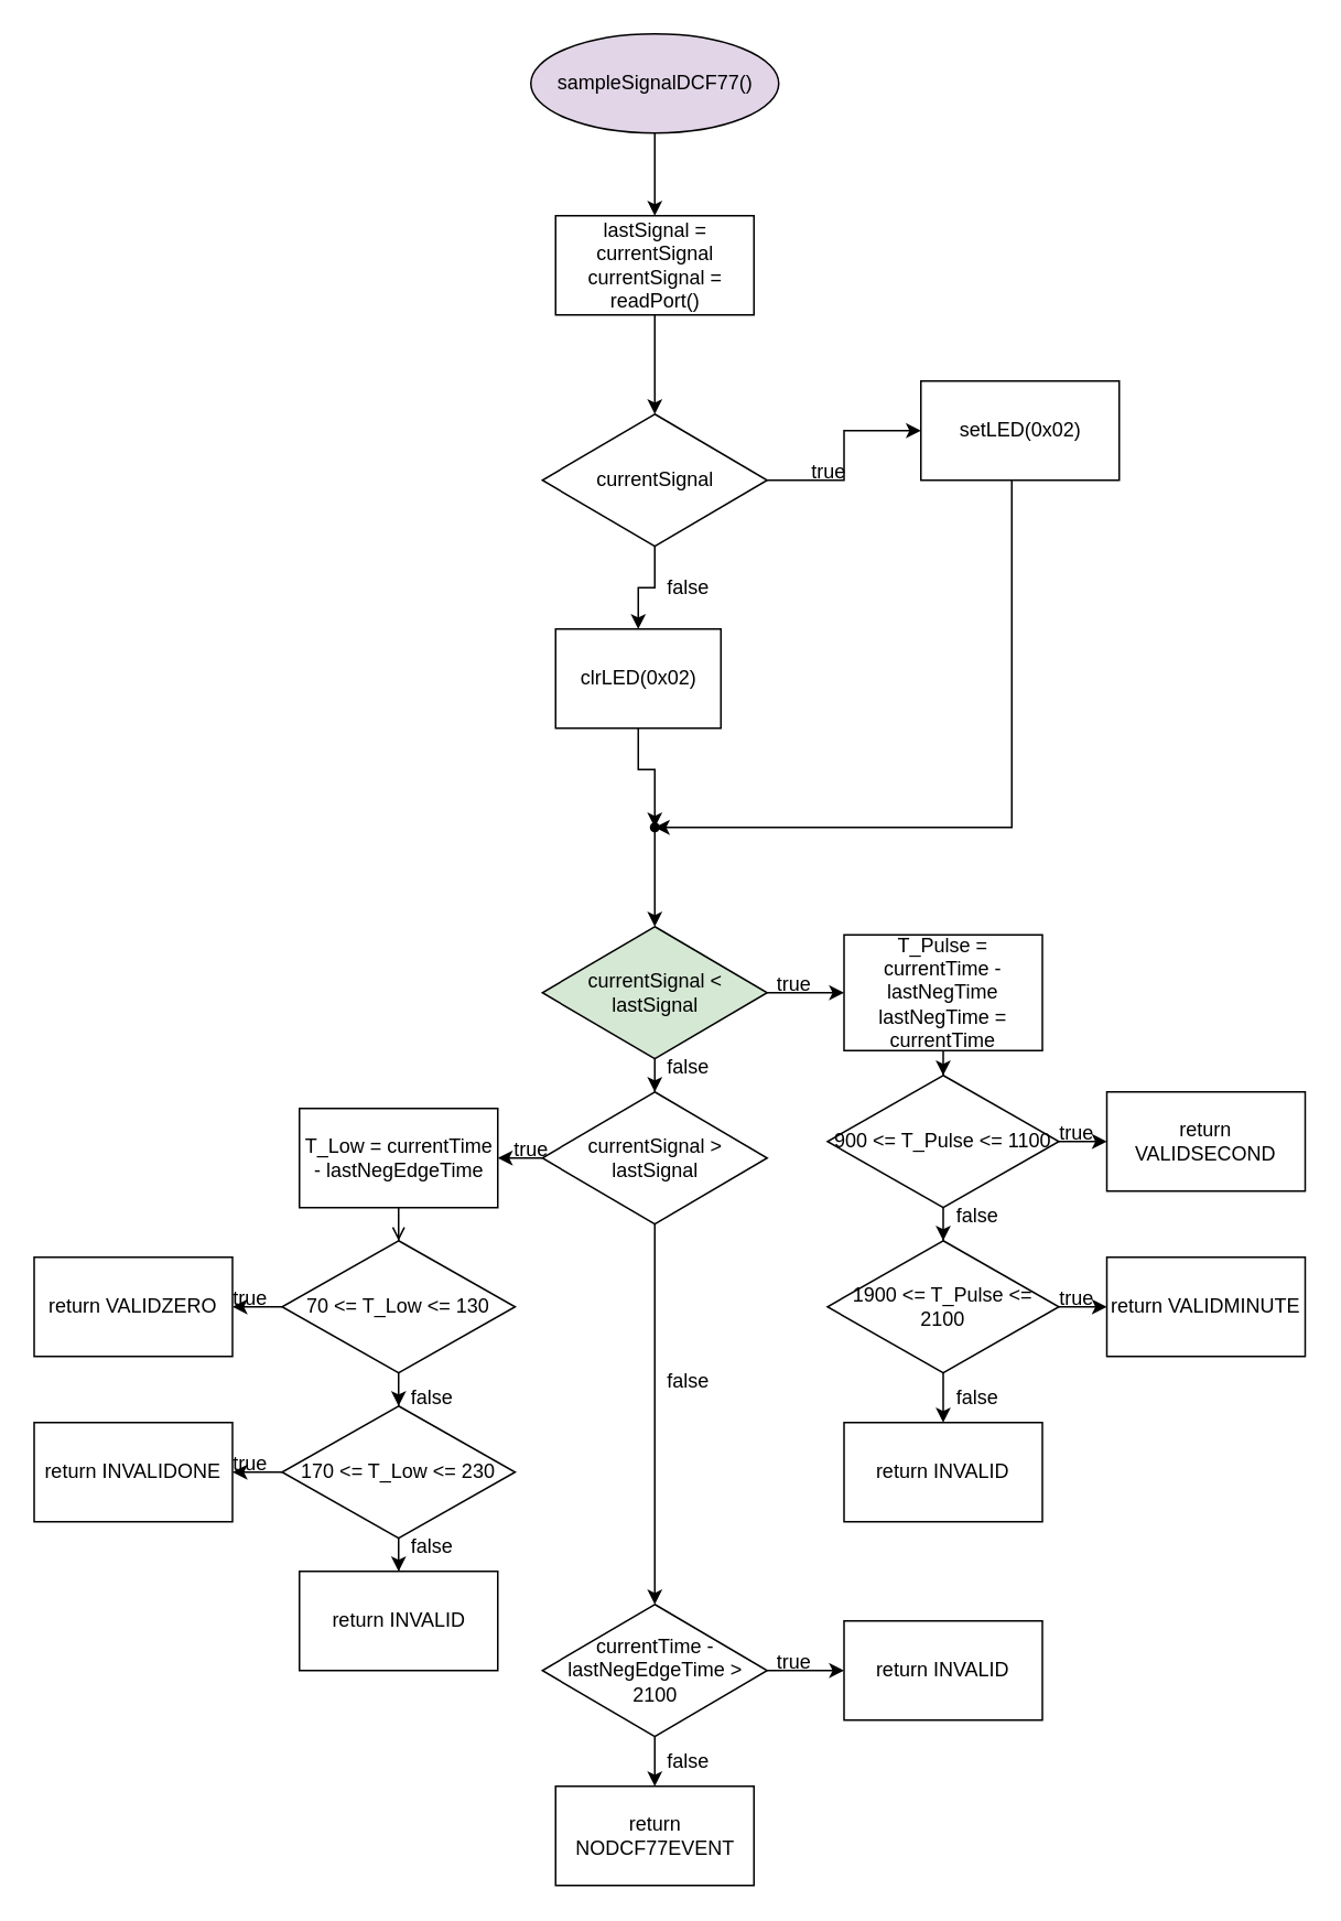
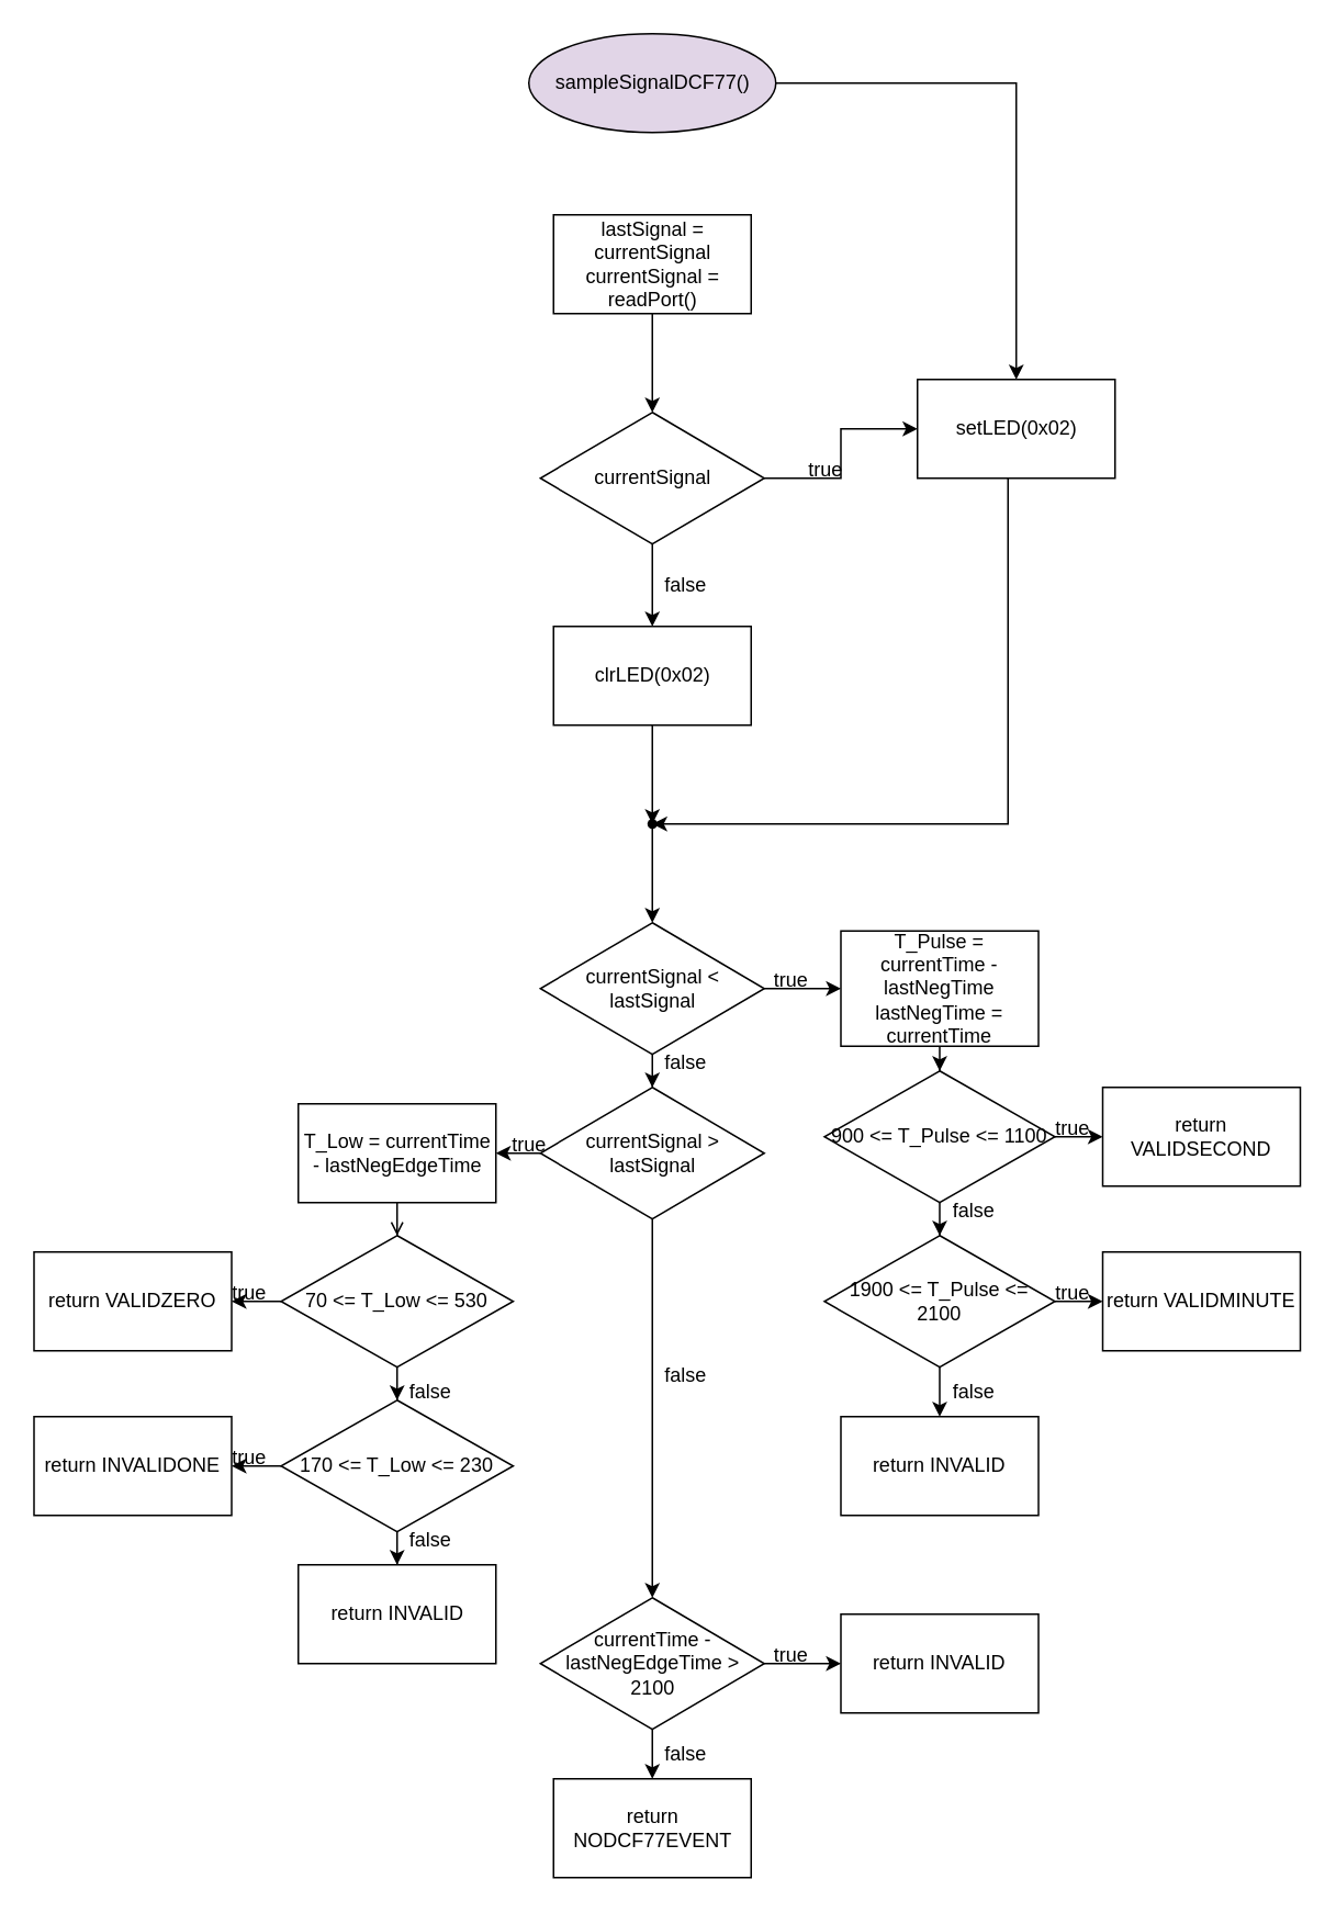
  <mxCell id="0" />
  <mxCell id="1" parent="0" />
- <mxCell id="2" value="" style="edgeStyle=orthogonalEdgeStyle;rounded=0;orthogonalLoop=1;jettySize=auto;html=1;" edge="1" parent="1" source="3" target="5"><mxGeometry relative="1" as="geometry" /></mxCell>
+ <mxCell id="2" value="" style="edgeStyle=orthogonalEdgeStyle;rounded=0;orthogonalLoop=1;jettySize=auto;html=1;" edge="1" parent="1" source="3" target="10"><mxGeometry relative="1" as="geometry" /></mxCell>
  <mxCell id="3" value="sampleSignalDCF77()" style="ellipse;whiteSpace=wrap;html=1;fillColor=#e1d5e7;" vertex="1" parent="1"><mxGeometry x="320.5" y="20" width="150" height="60" as="geometry" /></mxCell>
  <mxCell id="4" value="" style="edgeStyle=orthogonalEdgeStyle;rounded=0;orthogonalLoop=1;jettySize=auto;html=1;" edge="1" parent="1" source="5" target="8"><mxGeometry relative="1" as="geometry" /></mxCell>
  <mxCell id="5" value="lastSignal = currentSignal&lt;br&gt;currentSignal = readPort()" style="whiteSpace=wrap;html=1;" vertex="1" parent="1"><mxGeometry x="335.5" y="130" width="120" height="60" as="geometry" /></mxCell>
  <mxCell id="6" value="" style="edgeStyle=orthogonalEdgeStyle;rounded=0;orthogonalLoop=1;jettySize=auto;html=1;" edge="1" parent="1" source="8" target="10"><mxGeometry relative="1" as="geometry" /></mxCell>
  <mxCell id="7" value="" style="edgeStyle=orthogonalEdgeStyle;rounded=0;orthogonalLoop=1;jettySize=auto;html=1;" edge="1" parent="1" source="8" target="12"><mxGeometry relative="1" as="geometry" /></mxCell>
  <mxCell id="8" value="currentSignal" style="rhombus;whiteSpace=wrap;html=1;" vertex="1" parent="1"><mxGeometry x="327.5" y="250" width="136" height="80" as="geometry" /></mxCell>
  <mxCell id="9" value="" style="edgeStyle=orthogonalEdgeStyle;rounded=0;orthogonalLoop=1;jettySize=auto;html=1;entryX=1;entryY=0.55;entryDx=0;entryDy=0;entryPerimeter=0;" edge="1" parent="1" source="10" target="14"><mxGeometry relative="1" as="geometry"><mxPoint x="611.5" y="430" as="targetPoint" /><Array as="points"><mxPoint x="611.5" y="500" /></Array></mxGeometry></mxCell>
  <mxCell id="10" value="setLED(0x02)" style="whiteSpace=wrap;html=1;" vertex="1" parent="1"><mxGeometry x="556.5" y="230" width="120" height="60" as="geometry" /></mxCell>
  <mxCell id="11" value="" style="edgeStyle=orthogonalEdgeStyle;rounded=0;orthogonalLoop=1;jettySize=auto;html=1;" edge="1" parent="1" source="12" target="14"><mxGeometry relative="1" as="geometry" /></mxCell>
- <mxCell id="12" value="clrLED(0x02)" style="whiteSpace=wrap;html=1;" vertex="1" parent="1"><mxGeometry x="335.5" y="380" width="100" height="60" as="geometry" /></mxCell>
+ <mxCell id="12" value="clrLED(0x02)" style="whiteSpace=wrap;html=1;" vertex="1" parent="1"><mxGeometry x="335.5" y="380" width="120" height="60" as="geometry" /></mxCell>
  <mxCell id="13" value="" style="edgeStyle=orthogonalEdgeStyle;rounded=0;orthogonalLoop=1;jettySize=auto;html=1;" edge="1" parent="1" source="14" target="17"><mxGeometry relative="1" as="geometry" /></mxCell>
  <mxCell id="14" value="" style="shape=waypoint;sketch=0;size=6;pointerEvents=1;points=[];fillColor=default;resizable=0;rotatable=0;perimeter=centerPerimeter;snapToPoint=1;" vertex="1" parent="1"><mxGeometry x="385.5" y="490" width="20" height="20" as="geometry" /></mxCell>
  <mxCell id="15" value="" style="edgeStyle=orthogonalEdgeStyle;rounded=0;orthogonalLoop=1;jettySize=auto;html=1;" edge="1" parent="1" source="17" target="20"><mxGeometry relative="1" as="geometry" /></mxCell>
  <mxCell id="16" value="" style="edgeStyle=orthogonalEdgeStyle;rounded=0;orthogonalLoop=1;jettySize=auto;html=1;" edge="1" parent="1" source="17" target="26"><mxGeometry relative="1" as="geometry" /></mxCell>
- <mxCell id="17" value="currentSignal &amp;lt; lastSignal" style="rhombus;whiteSpace=wrap;html=1;sketch=0;fillColor=#d5e8d4;" vertex="1" parent="1"><mxGeometry x="327.5" y="560" width="136" height="80" as="geometry" /></mxCell>
+ <mxCell id="17" value="currentSignal &amp;lt; lastSignal" style="rhombus;whiteSpace=wrap;html=1;sketch=0;" vertex="1" parent="1"><mxGeometry x="327.5" y="560" width="136" height="80" as="geometry" /></mxCell>
  <mxCell id="18" value="" style="edgeStyle=orthogonalEdgeStyle;rounded=0;orthogonalLoop=1;jettySize=auto;html=1;" edge="1" parent="1" source="20" target="23"><mxGeometry relative="1" as="geometry" /></mxCell>
  <mxCell id="19" value="" style="edgeStyle=orthogonalEdgeStyle;rounded=0;orthogonalLoop=1;jettySize=auto;html=1;" edge="1" parent="1" source="20" target="37"><mxGeometry relative="1" as="geometry" /></mxCell>
  <mxCell id="20" value="currentSignal &amp;gt; lastSignal" style="rhombus;whiteSpace=wrap;html=1;sketch=0;" vertex="1" parent="1"><mxGeometry x="327.5" y="660" width="136" height="80" as="geometry" /></mxCell>
  <mxCell id="21" value="" style="edgeStyle=orthogonalEdgeStyle;rounded=0;orthogonalLoop=1;jettySize=auto;html=1;" edge="1" parent="1" source="23" target="24"><mxGeometry relative="1" as="geometry" /></mxCell>
  <mxCell id="22" value="" style="edgeStyle=orthogonalEdgeStyle;rounded=0;orthogonalLoop=1;jettySize=auto;html=1;" edge="1" parent="1" source="23" target="47"><mxGeometry relative="1" as="geometry" /></mxCell>
  <mxCell id="23" value="currentTime - lastNegEdgeTime &amp;gt; 2100" style="rhombus;whiteSpace=wrap;html=1;sketch=0;" vertex="1" parent="1"><mxGeometry x="327.5" y="970" width="136" height="80" as="geometry" /></mxCell>
  <mxCell id="24" value="return NODCF77EVENT" style="whiteSpace=wrap;html=1;sketch=0;" vertex="1" parent="1"><mxGeometry x="335.5" y="1080" width="120" height="60" as="geometry" /></mxCell>
  <mxCell id="25" value="" style="edgeStyle=orthogonalEdgeStyle;rounded=0;orthogonalLoop=1;jettySize=auto;html=1;" edge="1" parent="1" source="26" target="29"><mxGeometry relative="1" as="geometry" /></mxCell>
  <mxCell id="26" value="T_Pulse = currentTime - lastNegTime lastNegTime = currentTime" style="whiteSpace=wrap;html=1;sketch=0;" vertex="1" parent="1"><mxGeometry x="510" y="565" width="120" height="70" as="geometry" /></mxCell>
  <mxCell id="27" value="" style="edgeStyle=orthogonalEdgeStyle;rounded=0;orthogonalLoop=1;jettySize=auto;html=1;" edge="1" parent="1" source="29" target="32"><mxGeometry relative="1" as="geometry" /></mxCell>
  <mxCell id="28" value="" style="edgeStyle=orthogonalEdgeStyle;rounded=0;orthogonalLoop=1;jettySize=auto;html=1;" edge="1" parent="1" source="29" target="34"><mxGeometry relative="1" as="geometry" /></mxCell>
  <mxCell id="29" value="900 &amp;lt;= T_Pulse &amp;lt;= 1100" style="rhombus;whiteSpace=wrap;html=1;sketch=0;" vertex="1" parent="1"><mxGeometry x="500" y="650" width="140" height="80" as="geometry" /></mxCell>
  <mxCell id="30" value="" style="edgeStyle=orthogonalEdgeStyle;rounded=0;orthogonalLoop=1;jettySize=auto;html=1;" edge="1" parent="1" source="32" target="33"><mxGeometry relative="1" as="geometry" /></mxCell>
  <mxCell id="31" value="" style="edgeStyle=orthogonalEdgeStyle;rounded=0;orthogonalLoop=1;jettySize=auto;html=1;" edge="1" parent="1" source="32" target="35"><mxGeometry relative="1" as="geometry" /></mxCell>
  <mxCell id="32" value="1900 &amp;lt;= T_Pulse &amp;lt;= 2100" style="rhombus;whiteSpace=wrap;html=1;sketch=0;" vertex="1" parent="1"><mxGeometry x="500" y="750" width="140" height="80" as="geometry" /></mxCell>
  <mxCell id="33" value="return INVALID" style="whiteSpace=wrap;html=1;sketch=0;" vertex="1" parent="1"><mxGeometry x="510" y="860" width="120" height="60" as="geometry" /></mxCell>
  <mxCell id="34" value="return VALIDSECOND" style="whiteSpace=wrap;html=1;sketch=0;" vertex="1" parent="1"><mxGeometry x="669" y="660" width="120" height="60" as="geometry" /></mxCell>
  <mxCell id="35" value="return VALIDMINUTE" style="whiteSpace=wrap;html=1;sketch=0;" vertex="1" parent="1"><mxGeometry x="669" y="760" width="120" height="60" as="geometry" /></mxCell>
  <mxCell id="36" value="" style="edgeStyle=orthogonalEdgeStyle;rounded=0;orthogonalLoop=1;jettySize=auto;html=1;endArrow=open;" edge="1" parent="1" source="37" target="40"><mxGeometry relative="1" as="geometry" /></mxCell>
  <mxCell id="37" value="T_Low = currentTime - lastNegEdgeTime" style="whiteSpace=wrap;html=1;sketch=0;" vertex="1" parent="1"><mxGeometry x="180.5" y="670" width="120" height="60" as="geometry" /></mxCell>
  <mxCell id="38" value="" style="edgeStyle=orthogonalEdgeStyle;rounded=0;orthogonalLoop=1;jettySize=auto;html=1;" edge="1" parent="1" source="40" target="43"><mxGeometry relative="1" as="geometry" /></mxCell>
  <mxCell id="39" value="" style="edgeStyle=orthogonalEdgeStyle;rounded=0;orthogonalLoop=1;jettySize=auto;html=1;" edge="1" parent="1" source="40" target="44"><mxGeometry relative="1" as="geometry" /></mxCell>
- <mxCell id="40" value="70 &amp;lt;= T_Low &amp;lt;= 130" style="rhombus;whiteSpace=wrap;html=1;sketch=0;" vertex="1" parent="1"><mxGeometry x="170" y="750" width="141" height="80" as="geometry" /></mxCell>
+ <mxCell id="40" value="70 &amp;lt;= T_Low &amp;lt;= 530" style="rhombus;whiteSpace=wrap;html=1;sketch=0;" vertex="1" parent="1"><mxGeometry x="170" y="750" width="141" height="80" as="geometry" /></mxCell>
  <mxCell id="41" value="" style="edgeStyle=orthogonalEdgeStyle;rounded=0;orthogonalLoop=1;jettySize=auto;html=1;" edge="1" parent="1" source="43" target="45"><mxGeometry relative="1" as="geometry" /></mxCell>
  <mxCell id="42" value="" style="edgeStyle=orthogonalEdgeStyle;rounded=0;orthogonalLoop=1;jettySize=auto;html=1;" edge="1" parent="1" source="43" target="46"><mxGeometry relative="1" as="geometry" /></mxCell>
  <mxCell id="43" value="170 &amp;lt;= T_Low &amp;lt;= 230" style="rhombus;whiteSpace=wrap;html=1;sketch=0;" vertex="1" parent="1"><mxGeometry x="170" y="850" width="141" height="80" as="geometry" /></mxCell>
  <mxCell id="44" value="return VALIDZERO" style="whiteSpace=wrap;html=1;sketch=0;" vertex="1" parent="1"><mxGeometry x="20" y="760" width="120" height="60" as="geometry" /></mxCell>
  <mxCell id="45" value="return INVALIDONE" style="whiteSpace=wrap;html=1;sketch=0;" vertex="1" parent="1"><mxGeometry x="20" y="860" width="120" height="60" as="geometry" /></mxCell>
  <mxCell id="46" value="return INVALID" style="whiteSpace=wrap;html=1;sketch=0;" vertex="1" parent="1"><mxGeometry x="180.5" y="950" width="120" height="60" as="geometry" /></mxCell>
  <mxCell id="47" value="return INVALID" style="whiteSpace=wrap;html=1;sketch=0;" vertex="1" parent="1"><mxGeometry x="510" y="980" width="120" height="60" as="geometry" /></mxCell>
  <mxCell id="48" value="true" style="text;html=1;strokeColor=none;fillColor=none;align=center;verticalAlign=middle;whiteSpace=wrap;rounded=0;" vertex="1" parent="1"><mxGeometry x="450" y="990" width="60" height="30" as="geometry" /></mxCell>
  <mxCell id="49" value="true" style="text;html=1;strokeColor=none;fillColor=none;align=center;verticalAlign=middle;whiteSpace=wrap;rounded=0;" vertex="1" parent="1"><mxGeometry x="120.5" y="870" width="60" height="30" as="geometry" /></mxCell>
  <mxCell id="50" value="true" style="text;html=1;strokeColor=none;fillColor=none;align=center;verticalAlign=middle;whiteSpace=wrap;rounded=0;" vertex="1" parent="1"><mxGeometry x="120.5" y="770" width="60" height="30" as="geometry" /></mxCell>
  <mxCell id="51" value="true" style="text;html=1;strokeColor=none;fillColor=none;align=center;verticalAlign=middle;whiteSpace=wrap;rounded=0;" vertex="1" parent="1"><mxGeometry x="291" y="680" width="60" height="30" as="geometry" /></mxCell>
  <mxCell id="52" value="true" style="text;html=1;strokeColor=none;fillColor=none;align=center;verticalAlign=middle;whiteSpace=wrap;rounded=0;" vertex="1" parent="1"><mxGeometry x="621" y="770" width="60" height="30" as="geometry" /></mxCell>
  <mxCell id="53" value="true" style="text;html=1;strokeColor=none;fillColor=none;align=center;verticalAlign=middle;whiteSpace=wrap;rounded=0;" vertex="1" parent="1"><mxGeometry x="621" y="670" width="60" height="30" as="geometry" /></mxCell>
  <mxCell id="54" value="true" style="text;html=1;strokeColor=none;fillColor=none;align=center;verticalAlign=middle;whiteSpace=wrap;rounded=0;" vertex="1" parent="1"><mxGeometry x="470.5" y="270" width="60" height="30" as="geometry" /></mxCell>
  <mxCell id="55" value="true" style="text;html=1;strokeColor=none;fillColor=none;align=center;verticalAlign=middle;whiteSpace=wrap;rounded=0;" vertex="1" parent="1"><mxGeometry x="450" y="580" width="60" height="30" as="geometry" /></mxCell>
  <mxCell id="56" value="false" style="text;html=1;strokeColor=none;fillColor=none;align=center;verticalAlign=middle;whiteSpace=wrap;rounded=0;" vertex="1" parent="1"><mxGeometry x="385.5" y="1050" width="60" height="30" as="geometry" /></mxCell>
  <mxCell id="57" value="false" style="text;html=1;strokeColor=none;fillColor=none;align=center;verticalAlign=middle;whiteSpace=wrap;rounded=0;" vertex="1" parent="1"><mxGeometry x="231" y="920" width="60" height="30" as="geometry" /></mxCell>
  <mxCell id="58" value="false" style="text;html=1;strokeColor=none;fillColor=none;align=center;verticalAlign=middle;whiteSpace=wrap;rounded=0;" vertex="1" parent="1"><mxGeometry x="231" y="830" width="60" height="30" as="geometry" /></mxCell>
  <mxCell id="59" value="false" style="text;html=1;strokeColor=none;fillColor=none;align=center;verticalAlign=middle;whiteSpace=wrap;rounded=0;" vertex="1" parent="1"><mxGeometry x="385.5" y="820" width="60" height="30" as="geometry" /></mxCell>
  <mxCell id="60" value="false" style="text;html=1;strokeColor=none;fillColor=none;align=center;verticalAlign=middle;whiteSpace=wrap;rounded=0;" vertex="1" parent="1"><mxGeometry x="385.5" y="340" width="60" height="30" as="geometry" /></mxCell>
  <mxCell id="61" value="false" style="text;html=1;strokeColor=none;fillColor=none;align=center;verticalAlign=middle;whiteSpace=wrap;rounded=0;" vertex="1" parent="1"><mxGeometry x="385.5" y="630" width="60" height="30" as="geometry" /></mxCell>
  <mxCell id="62" value="false" style="text;html=1;strokeColor=none;fillColor=none;align=center;verticalAlign=middle;whiteSpace=wrap;rounded=0;" vertex="1" parent="1"><mxGeometry x="561" y="830" width="60" height="30" as="geometry" /></mxCell>
  <mxCell id="63" value="false" style="text;html=1;strokeColor=none;fillColor=none;align=center;verticalAlign=middle;whiteSpace=wrap;rounded=0;" vertex="1" parent="1"><mxGeometry x="561" y="720" width="60" height="30" as="geometry" /></mxCell>
